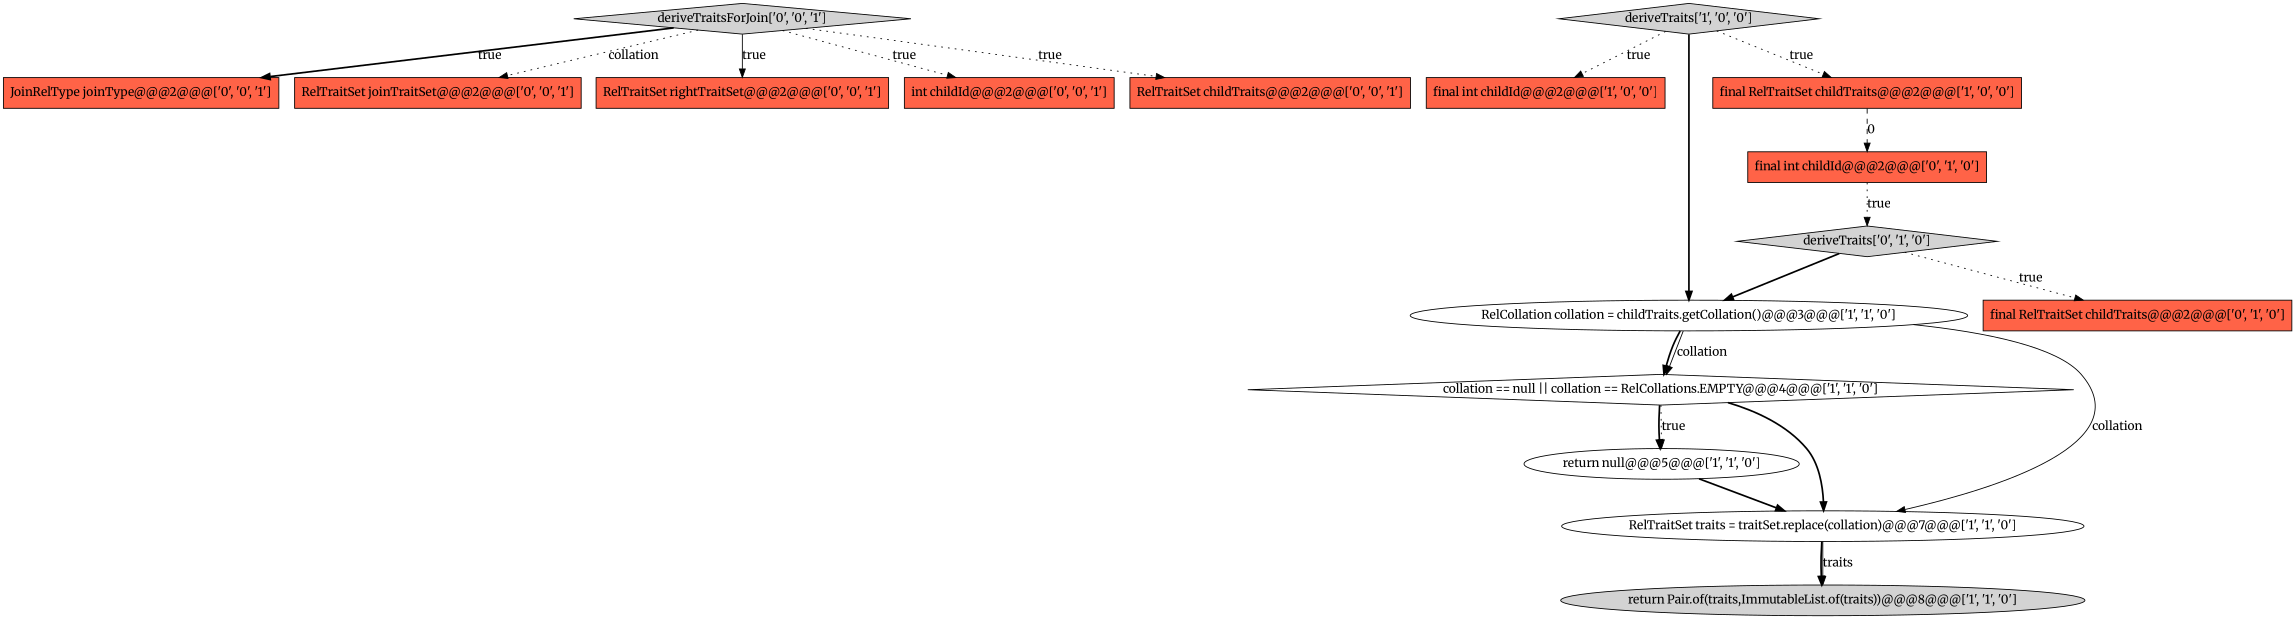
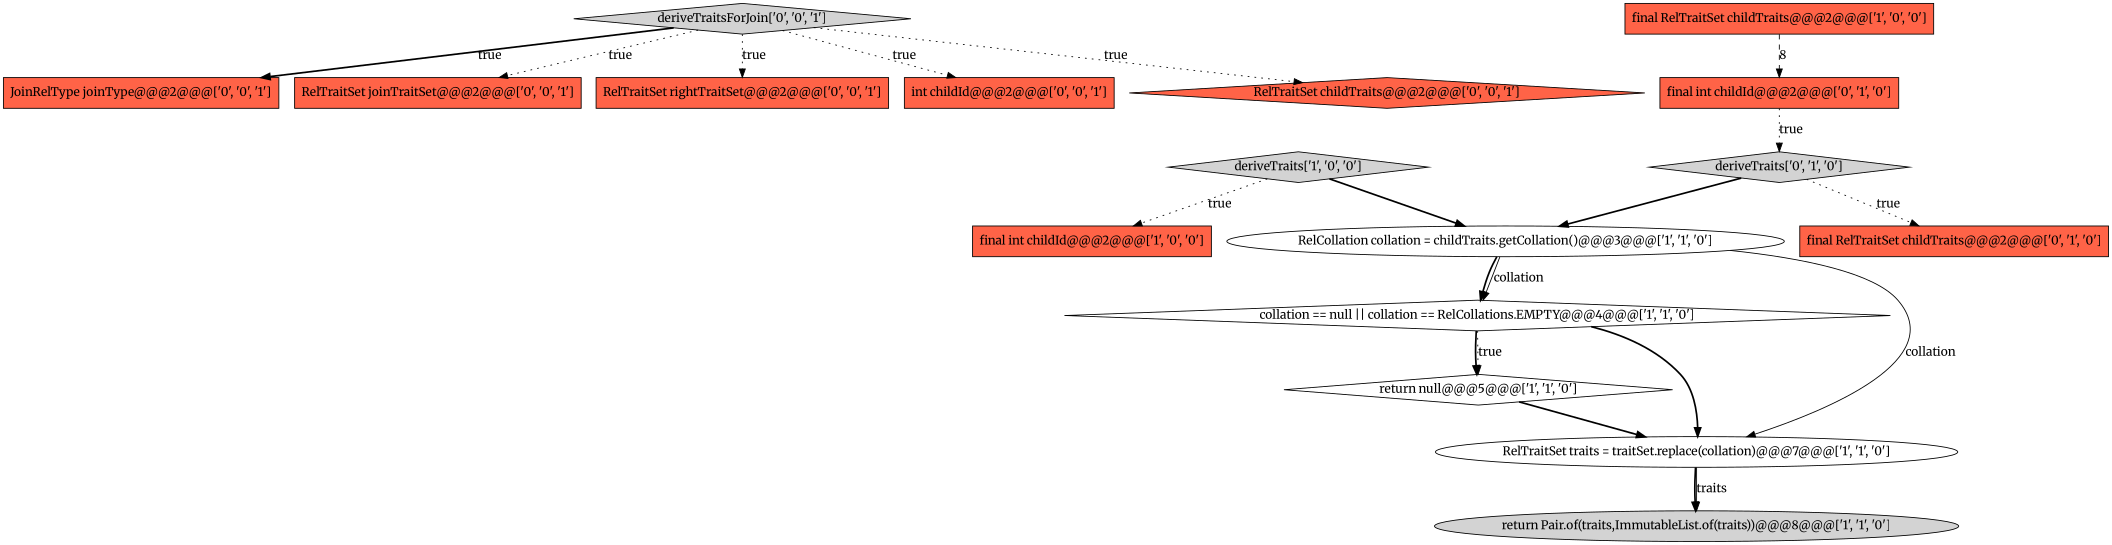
  digraph {
    fontname=Merriweather
    node [fillcolor=tomato fontname=Merriweather shape=box style=filled]
    edge [fontname=Merriweather style=dotted]
    n1 [label="JoinRelType joinType@@@2@@@['0', '0', '1']"]
    n2 [label="final int childId@@@2@@@['1', '0', '0']"]
    n3 [label="RelTraitSet joinTraitSet@@@2@@@['0', '0', '1']"]
    n4 [label="final int childId@@@2@@@['0', '1', '0']"]
    n5 [fillcolor=lightgray label="deriveTraits['0', '1', '0']" shape=diamond]
    n6 [label="RelTraitSet rightTraitSet@@@2@@@['0', '0', '1']"]
    n7 [fillcolor=lightgray label="return Pair.of(traits,ImmutableList.of(traits))@@@8@@@['1', '1', '0']" shape=ellipse]
    n8 [fillcolor=white label="collation == null || collation == RelCollations.EMPTY@@@4@@@['1', '1', '0']" shape=diamond]
-   n9 [fillcolor=white label="return null@@@5@@@['1', '1', '0']" shape=ellipse]
+   n9 [fillcolor=white label="return null@@@5@@@['1', '1', '0']" shape=diamond]
    n10 [fillcolor=white label="RelTraitSet traits = traitSet.replace(collation)@@@7@@@['1', '1', '0']" shape=ellipse]
    n11 [fillcolor=white label="RelCollation collation = childTraits.getCollation()@@@3@@@['1', '1', '0']" shape=ellipse]
    n12 [label="final RelTraitSet childTraits@@@2@@@['0', '1', '0']"]
    n13 [fillcolor=lightgray label="deriveTraits['1', '0', '0']" shape=diamond]
    n14 [label="final RelTraitSet childTraits@@@2@@@['1', '0', '0']"]
    n15 [label="int childId@@@2@@@['0', '0', '1']"]
    n16 [fillcolor=lightgray label="deriveTraitsForJoin['0', '0', '1']" shape=diamond]
-   n17 [label="RelTraitSet childTraits@@@2@@@['0', '0', '1']"]
+   n17 [label="RelTraitSet childTraits@@@2@@@['0', '0', '1']" shape=diamond]
    n4 -> n5 [label=true]
    n5 -> n11 [style=bold]
    n5 -> n12 [label=true]
    n8 -> n9 [style=bold]
    n8 -> n9 [label=true]
    n8 -> n10 [style=bold]
    n9 -> n10 [style=bold]
    n10 -> n7 [style=bold]
    n10 -> n7 [label=traits style=solid]
    n11 -> n8 [style=bold]
    n11 -> n8 [label=collation style=solid]
    n11 -> n10 [label=collation style=solid]
    n13 -> n2 [label=true]
    n13 -> n11 [style=bold]
-   n13 -> n14 [label=true]
-   n14 -> n4 [label=0 style=dashed]
+   n14 -> n4 [label=8 style=dashed]
    n16 -> n1 [label=true style=bold]
-   n16 -> n3 [label=collation]
-   n16 -> n6 [label=true style=solid]
+   n16 -> n3 [label=true]
+   n16 -> n6 [label=true]
    n16 -> n15 [label=true]
    n16 -> n17 [label=true]
  }
